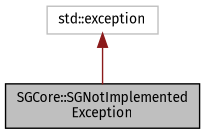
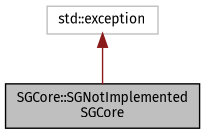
  digraph {
    fontname="Fira Sans"
    node [fontname="Fira Sans" fontsize=10 shape=record style=filled]
-   n1 [color=black fillcolor=grey75 fontcolor=black height=0.2 label="SGCore::SGNotImplemented\lException" width=0.4]
+   n1 [color=black fillcolor=grey75 fontcolor=black height=0.2 label="SGCore::SGNotImplemented\lSGCore" width=0.4]
    n2 [color=grey75 fillcolor=white height=0.2 label="std::exception" width=0.4]
    n2 -> n1 [color=firebrick4 dir=back fontname="Fira Sans" fontsize=10 labelfontname=Helvetica labelfontsize=10 style=solid]
  }
